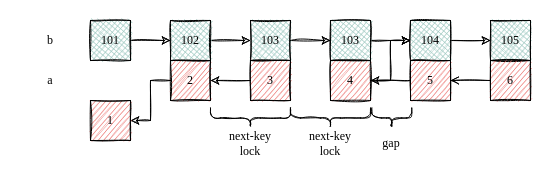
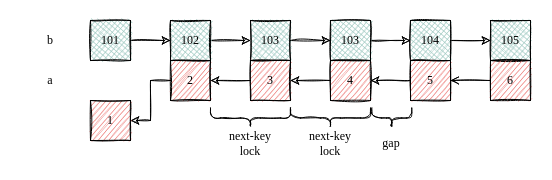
  <mxCell id="0" />
  <mxCell id="1" parent="0" />
  <mxCell id="2" style="edgeStyle=orthogonalEdgeStyle;rounded=0;orthogonalLoop=1;jettySize=auto;html=1;exitX=1;exitY=0.5;exitDx=0;exitDy=0;entryX=0;entryY=0.5;entryDx=0;entryDy=0;sketch=1;fontFamily=Comic Sans MS;" edge="1" parent="1" source="3" target="7"><mxGeometry relative="1" as="geometry" /></mxCell>
  <mxCell id="3" value="103" style="rounded=0;whiteSpace=wrap;html=1;sketch=1;fontFamily=Comic Sans MS;fillStyle=cross-hatch;fillColor=#9AC7BF;" vertex="1" parent="1"><mxGeometry x="250" y="20" width="40" height="40" as="geometry" /></mxCell>
  <mxCell id="4" style="edgeStyle=orthogonalEdgeStyle;rounded=0;orthogonalLoop=1;jettySize=auto;html=1;exitX=0;exitY=0.5;exitDx=0;exitDy=0;entryX=1;entryY=0.5;entryDx=0;entryDy=0;sketch=1;fontFamily=Comic Sans MS;" edge="1" parent="1" source="5" target="13"><mxGeometry relative="1" as="geometry" /></mxCell>
  <mxCell id="5" value="3" style="rounded=0;whiteSpace=wrap;html=1;sketch=1;fontFamily=Comic Sans MS;fillStyle=hachure;fillColor=#EA6B66;" vertex="1" parent="1"><mxGeometry x="250" y="60" width="40" height="40" as="geometry" /></mxCell>
  <mxCell id="6" style="edgeStyle=orthogonalEdgeStyle;rounded=0;orthogonalLoop=1;jettySize=auto;html=1;exitX=1;exitY=0.5;exitDx=0;exitDy=0;entryX=0;entryY=0.5;entryDx=0;entryDy=0;sketch=1;fontFamily=Comic Sans MS;" edge="1" parent="1" source="7" target="18"><mxGeometry relative="1" as="geometry" /></mxCell>
  <mxCell id="7" value="103" style="rounded=0;whiteSpace=wrap;html=1;sketch=1;fontFamily=Comic Sans MS;fillStyle=cross-hatch;fillColor=#9AC7BF;" vertex="1" parent="1"><mxGeometry x="330" y="20" width="40" height="40" as="geometry" /></mxCell>
- <mxCell id="8" value="" style="edgeStyle=orthogonalEdgeStyle;rounded=0;orthogonalLoop=1;jettySize=auto;html=1;sketch=1;fontFamily=Comic Sans MS;" edge="1" parent="1" source="9" target="18"><mxGeometry relative="1" as="geometry" /></mxCell>
+ <mxCell id="8" value="" style="edgeStyle=orthogonalEdgeStyle;rounded=0;orthogonalLoop=1;jettySize=auto;html=1;sketch=1;fontFamily=Comic Sans MS;" edge="1" parent="1" source="9" target="5"><mxGeometry relative="1" as="geometry" /></mxCell>
  <mxCell id="9" value="4" style="rounded=0;whiteSpace=wrap;html=1;sketch=1;fontFamily=Comic Sans MS;fillStyle=hachure;fillColor=#EA6B66;" vertex="1" parent="1"><mxGeometry x="330" y="60" width="40" height="40" as="geometry" /></mxCell>
  <mxCell id="10" style="edgeStyle=orthogonalEdgeStyle;rounded=0;orthogonalLoop=1;jettySize=auto;html=1;exitX=1;exitY=0.5;exitDx=0;exitDy=0;entryX=0;entryY=0.5;entryDx=0;entryDy=0;sketch=1;fontFamily=Comic Sans MS;" edge="1" parent="1" source="11" target="3"><mxGeometry relative="1" as="geometry" /></mxCell>
  <mxCell id="11" value="102" style="rounded=0;whiteSpace=wrap;html=1;sketch=1;fontFamily=Comic Sans MS;fillStyle=cross-hatch;fillColor=#9AC7BF;" vertex="1" parent="1"><mxGeometry x="170" y="20" width="40" height="40" as="geometry" /></mxCell>
  <mxCell id="12" style="edgeStyle=orthogonalEdgeStyle;rounded=0;orthogonalLoop=1;jettySize=auto;html=1;exitX=0;exitY=0.5;exitDx=0;exitDy=0;entryX=1;entryY=0.5;entryDx=0;entryDy=0;sketch=1;fontFamily=Comic Sans MS;" edge="1" parent="1" source="13" target="16"><mxGeometry relative="1" as="geometry" /></mxCell>
  <mxCell id="13" value="2" style="rounded=0;whiteSpace=wrap;html=1;sketch=1;fontFamily=Comic Sans MS;fillStyle=hachure;fillColor=#EA6B66;" vertex="1" parent="1"><mxGeometry x="170" y="60" width="40" height="40" as="geometry" /></mxCell>
  <mxCell id="14" style="edgeStyle=orthogonalEdgeStyle;rounded=0;orthogonalLoop=1;jettySize=auto;html=1;exitX=1;exitY=0.5;exitDx=0;exitDy=0;entryX=0;entryY=0.5;entryDx=0;entryDy=0;sketch=1;fontFamily=Comic Sans MS;" edge="1" parent="1" source="15" target="11"><mxGeometry relative="1" as="geometry" /></mxCell>
  <mxCell id="15" value="101" style="rounded=0;whiteSpace=wrap;html=1;sketch=1;fontFamily=Comic Sans MS;labelBackgroundColor=none;fillStyle=cross-hatch;fillColor=#9AC7BF;" vertex="1" parent="1"><mxGeometry x="90" y="20" width="40" height="40" as="geometry" /></mxCell>
  <mxCell id="16" value="1" style="rounded=0;whiteSpace=wrap;html=1;sketch=1;fontFamily=Comic Sans MS;fillStyle=hachure;fillColor=#EA6B66;" vertex="1" parent="1"><mxGeometry x="90" y="100" width="40" height="40" as="geometry" /></mxCell>
  <mxCell id="17" style="edgeStyle=orthogonalEdgeStyle;rounded=0;orthogonalLoop=1;jettySize=auto;html=1;exitX=1;exitY=0.5;exitDx=0;exitDy=0;entryX=0;entryY=0.5;entryDx=0;entryDy=0;sketch=1;fontFamily=Comic Sans MS;" edge="1" parent="1" source="18" target="21"><mxGeometry relative="1" as="geometry" /></mxCell>
  <mxCell id="18" value="104" style="rounded=0;whiteSpace=wrap;html=1;sketch=1;fontFamily=Comic Sans MS;fillStyle=cross-hatch;fillColor=#9AC7BF;" vertex="1" parent="1"><mxGeometry x="410" y="20" width="40" height="40" as="geometry" /></mxCell>
  <mxCell id="19" value="" style="edgeStyle=orthogonalEdgeStyle;rounded=0;orthogonalLoop=1;jettySize=auto;html=1;sketch=1;fontFamily=Comic Sans MS;" edge="1" parent="1" source="20" target="9"><mxGeometry relative="1" as="geometry" /></mxCell>
  <mxCell id="20" value="5" style="rounded=0;whiteSpace=wrap;html=1;sketch=1;fontFamily=Comic Sans MS;fillStyle=hachure;fillColor=#EA6B66;" vertex="1" parent="1"><mxGeometry x="410" y="60" width="40" height="40" as="geometry" /></mxCell>
  <mxCell id="21" value="105" style="rounded=0;whiteSpace=wrap;html=1;sketch=1;fontFamily=Comic Sans MS;fillStyle=cross-hatch;fillColor=#9AC7BF;" vertex="1" parent="1"><mxGeometry x="490" y="20" width="40" height="40" as="geometry" /></mxCell>
  <mxCell id="22" style="edgeStyle=orthogonalEdgeStyle;rounded=0;orthogonalLoop=1;jettySize=auto;html=1;exitX=0;exitY=0.5;exitDx=0;exitDy=0;entryX=1;entryY=0.5;entryDx=0;entryDy=0;sketch=1;fontFamily=Comic Sans MS;endArrow=open;" edge="1" parent="1" source="23" target="20"><mxGeometry relative="1" as="geometry" /></mxCell>
  <mxCell id="23" value="6" style="rounded=0;whiteSpace=wrap;html=1;sketch=1;fontFamily=Comic Sans MS;fillStyle=hachure;fillColor=#EA6B66;" vertex="1" parent="1"><mxGeometry x="490" y="60" width="40" height="40" as="geometry" /></mxCell>
  <mxCell id="24" value="b" style="text;html=1;strokeColor=none;fillColor=none;align=center;verticalAlign=middle;whiteSpace=wrap;rounded=0;fontFamily=Comic Sans MS;" vertex="1" parent="1"><mxGeometry x="20" y="25" width="60" height="30" as="geometry" /></mxCell>
  <mxCell id="25" value="a" style="text;html=1;strokeColor=none;fillColor=none;align=center;verticalAlign=middle;whiteSpace=wrap;rounded=0;fontFamily=Comic Sans MS;" vertex="1" parent="1"><mxGeometry x="20" y="65" width="60" height="30" as="geometry" /></mxCell>
  <mxCell id="26" value="" style="shape=curlyBracket;whiteSpace=wrap;html=1;rounded=1;rotation=-90;sketch=1;" vertex="1" parent="1"><mxGeometry x="240" y="77.5" width="20" height="80" as="geometry" /></mxCell>
  <mxCell id="27" value="" style="shape=curlyBracket;whiteSpace=wrap;html=1;rounded=1;rotation=-90;sketch=1;" vertex="1" parent="1"><mxGeometry x="320" y="77.5" width="20" height="80" as="geometry" /></mxCell>
  <mxCell id="28" value="" style="shape=curlyBracket;whiteSpace=wrap;html=1;rounded=1;rotation=-90;sketch=1;" vertex="1" parent="1"><mxGeometry x="381.25" y="97.5" width="20" height="40" as="geometry" /></mxCell>
  <mxCell id="29" value="&lt;font face=&quot;Comic Sans MS&quot;&gt;next-key lock&lt;/font&gt;" style="text;html=1;strokeColor=none;fillColor=none;align=center;verticalAlign=middle;whiteSpace=wrap;rounded=0;sketch=1;" vertex="1" parent="1"><mxGeometry x="220" y="127.5" width="60" height="30" as="geometry" /></mxCell>
  <mxCell id="30" value="&lt;font face=&quot;Comic Sans MS&quot;&gt;next-key lock&lt;/font&gt;" style="text;html=1;strokeColor=none;fillColor=none;align=center;verticalAlign=middle;whiteSpace=wrap;rounded=0;sketch=1;" vertex="1" parent="1"><mxGeometry x="300" y="127.5" width="60" height="30" as="geometry" /></mxCell>
  <mxCell id="31" value="&lt;font face=&quot;Comic Sans MS&quot;&gt;gap&lt;/font&gt;" style="text;html=1;strokeColor=none;fillColor=none;align=center;verticalAlign=middle;whiteSpace=wrap;rounded=0;sketch=1;" vertex="1" parent="1"><mxGeometry x="361.25" y="127.5" width="60" height="30" as="geometry" /></mxCell>
